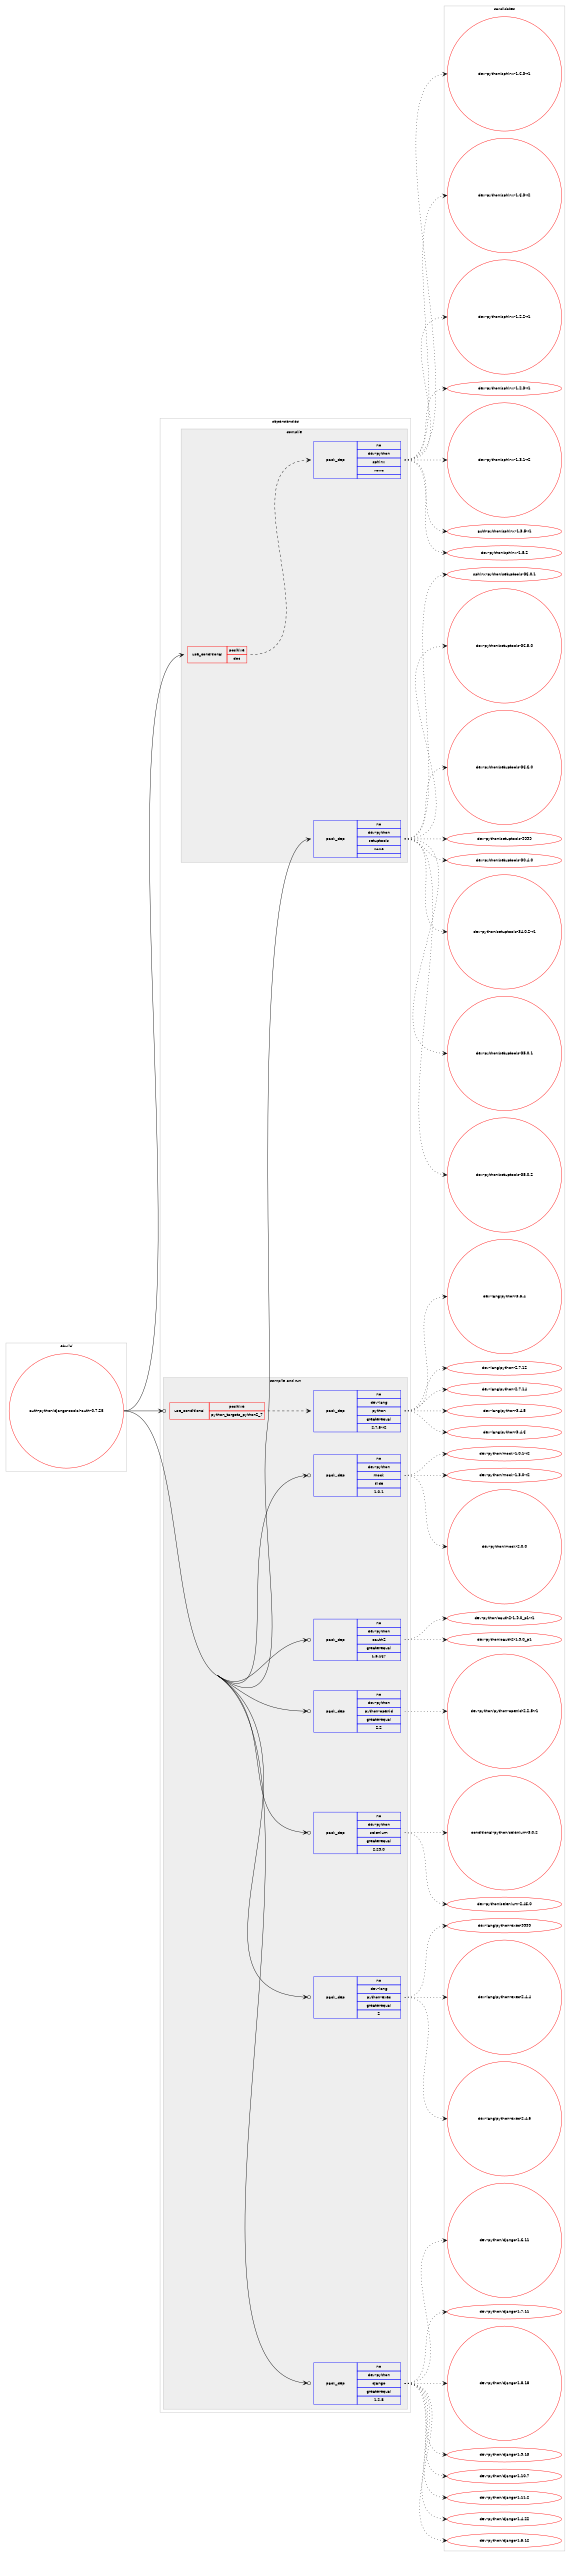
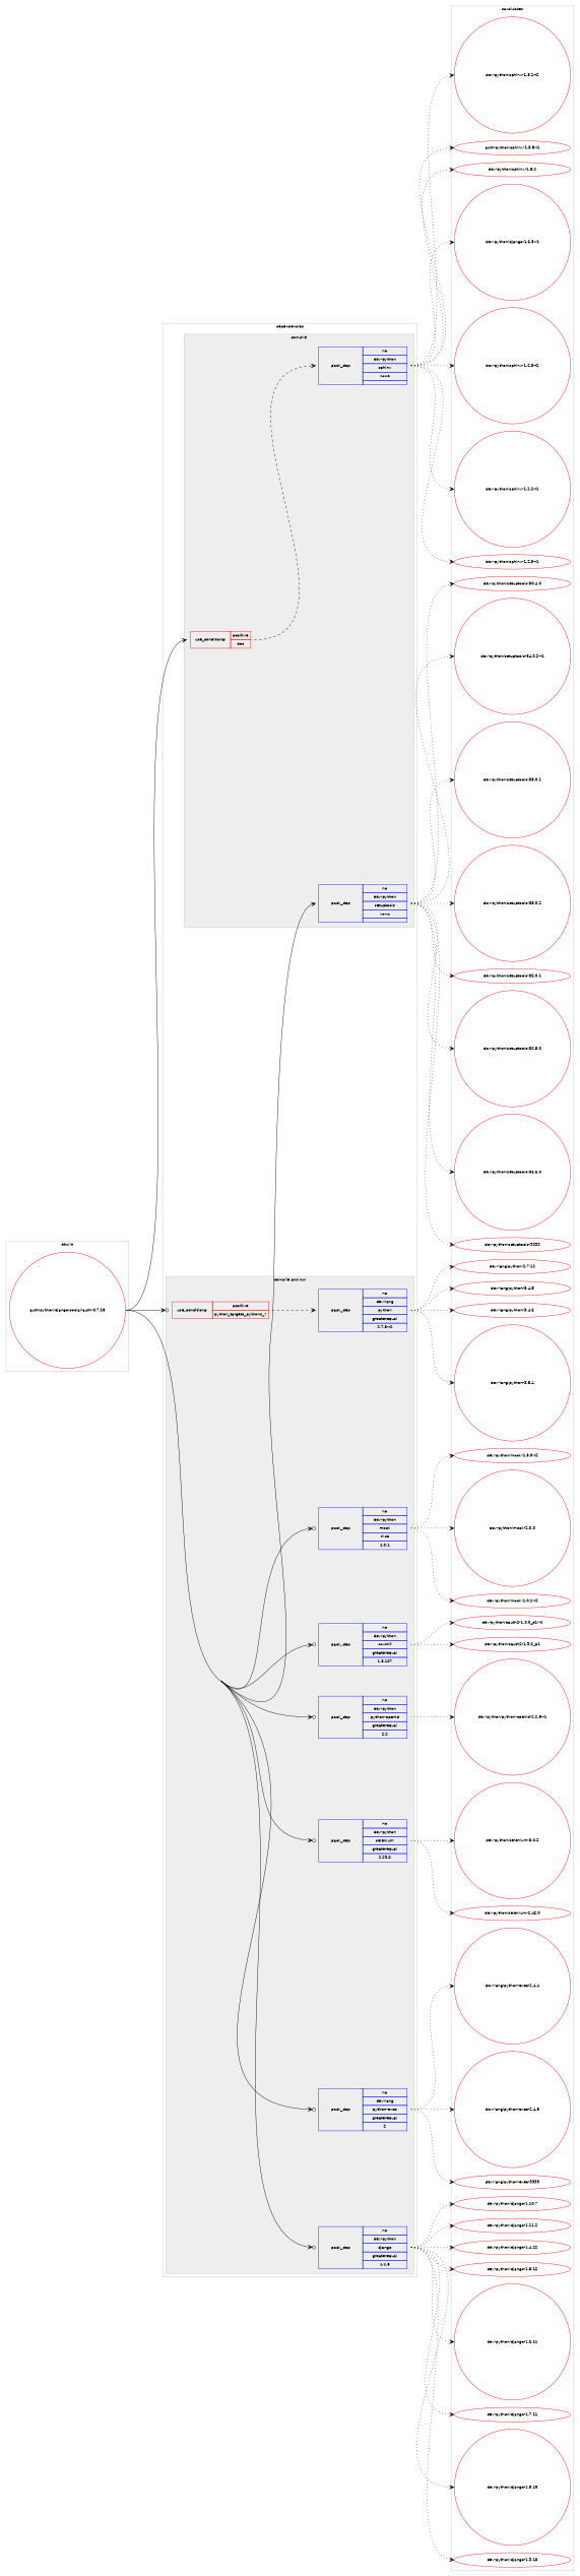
  digraph {
    compound=true
    concentrate=true
    fontname=Helvetica
    fontsize=10
    newrank=true
    rankdir=LR
    ranksep=1.5
    node [color=red fontname=Helvetica fontsize=10 shape=ellipse]
    edge [arrowhead=vee headport=w style=dotted tailport=e weight=100]
    n1 [label="auth-python/django-social-auth-0.7.28" shape=circle width=4]
    n2 [color=blue label=<<TABLE BORDER="0" CELLBORDER="1" CELLSPACING="0" CELLPADDING="4" WIDTH="220"><TR><TD ROWSPAN="6" CELLPADDING="30">pack_dep</TD></TR><TR><TD WIDTH="110">no</TD></TR><TR><TD>dev-python</TD></TR><TR><TD>sphinx</TD></TR><TR><TD>none</TD></TR><TR><TD></TD></TR></TABLE>> shape=none]
    n3 [label=<<TABLE BORDER="0" CELLBORDER="1" CELLSPACING="0" CELLPADDING="4"><TR><TD ROWSPAN="3" CELLPADDING="10">use_conditional</TD></TR><TR><TD>positive</TD></TR><TR><TD>doc</TD></TR></TABLE>> shape=none]
    n4 [color=blue label=<<TABLE BORDER="0" CELLBORDER="1" CELLSPACING="0" CELLPADDING="4" WIDTH="220"><TR><TD ROWSPAN="6" CELLPADDING="30">pack_dep</TD></TR><TR><TD WIDTH="110">no</TD></TR><TR><TD>dev-python</TD></TR><TR><TD>setuptools</TD></TR><TR><TD>none</TD></TR><TR><TD></TD></TR></TABLE>> shape=none]
    n5 [color=blue label=<<TABLE BORDER="0" CELLBORDER="1" CELLSPACING="0" CELLPADDING="4" WIDTH="220"><TR><TD ROWSPAN="6" CELLPADDING="30">pack_dep</TD></TR><TR><TD WIDTH="110">no</TD></TR><TR><TD>dev-lang</TD></TR><TR><TD>python</TD></TR><TR><TD>greaterequal</TD></TR><TR><TD>2.7.5-r2</TD></TR></TABLE>> shape=none]
    n6 [label=<<TABLE BORDER="0" CELLBORDER="1" CELLSPACING="0" CELLPADDING="4"><TR><TD ROWSPAN="3" CELLPADDING="10">use_conditional</TD></TR><TR><TD>positive</TD></TR><TR><TD>python_targets_python2_7</TD></TR></TABLE>> shape=none]
    n7 [color=blue label=<<TABLE BORDER="0" CELLBORDER="1" CELLSPACING="0" CELLPADDING="4" WIDTH="220"><TR><TD ROWSPAN="6" CELLPADDING="30">pack_dep</TD></TR><TR><TD WIDTH="110">no</TD></TR><TR><TD>dev-lang</TD></TR><TR><TD>python-exec</TD></TR><TR><TD>greaterequal</TD></TR><TR><TD>2</TD></TR></TABLE>> shape=none]
    n8 [color=blue label=<<TABLE BORDER="0" CELLBORDER="1" CELLSPACING="0" CELLPADDING="4" WIDTH="220"><TR><TD ROWSPAN="6" CELLPADDING="30">pack_dep</TD></TR><TR><TD WIDTH="110">no</TD></TR><TR><TD>dev-python</TD></TR><TR><TD>django</TD></TR><TR><TD>greaterequal</TD></TR><TR><TD>1.2.5</TD></TR></TABLE>> shape=none]
    n9 [color=blue label=<<TABLE BORDER="0" CELLBORDER="1" CELLSPACING="0" CELLPADDING="4" WIDTH="220"><TR><TD ROWSPAN="6" CELLPADDING="30">pack_dep</TD></TR><TR><TD WIDTH="110">no</TD></TR><TR><TD>dev-python</TD></TR><TR><TD>mock</TD></TR><TR><TD>tilde</TD></TR><TR><TD>1.0.1</TD></TR></TABLE>> shape=none]
    n10 [color=blue label=<<TABLE BORDER="0" CELLBORDER="1" CELLSPACING="0" CELLPADDING="4" WIDTH="220"><TR><TD ROWSPAN="6" CELLPADDING="30">pack_dep</TD></TR><TR><TD WIDTH="110">no</TD></TR><TR><TD>dev-python</TD></TR><TR><TD>oauth2</TD></TR><TR><TD>greaterequal</TD></TR><TR><TD>1.5.167</TD></TR></TABLE>> shape=none]
    n11 [color=blue label=<<TABLE BORDER="0" CELLBORDER="1" CELLSPACING="0" CELLPADDING="4" WIDTH="220"><TR><TD ROWSPAN="6" CELLPADDING="30">pack_dep</TD></TR><TR><TD WIDTH="110">no</TD></TR><TR><TD>dev-python</TD></TR><TR><TD>python-openid</TD></TR><TR><TD>greaterequal</TD></TR><TR><TD>2.2</TD></TR></TABLE>> shape=none]
    n12 [color=blue label=<<TABLE BORDER="0" CELLBORDER="1" CELLSPACING="0" CELLPADDING="4" WIDTH="220"><TR><TD ROWSPAN="6" CELLPADDING="30">pack_dep</TD></TR><TR><TD WIDTH="110">no</TD></TR><TR><TD>dev-python</TD></TR><TR><TD>selenium</TD></TR><TR><TD>greaterequal</TD></TR><TR><TD>2.29.0</TD></TR></TABLE>> shape=none]
    n13 [label="dev-python/sphinx-1.2.2-r1" shape=circle width=4]
    n14 [label="dev-python/sphinx-1.2.3-r1" width=4]
    n15 [label="dev-python/sphinx-1.3.1-r2" shape=circle width=4]
    n16 [label="auth-python/sphinx-1.3.5-r1" width=4]
    n17 [label="dev-python/sphinx-1.5.2" width=4]
-   n18 [label="dev-python/sphinx-1.6.3-r1" shape=circle width=4]
+   n18 [label="dev-python/django-1.6.3-r1" shape=circle width=4]
    n19 [label="dev-python/sphinx-1.6.3-r2" shape=circle width=4]
    n20 [label="dev-python/setuptools-30.4.0" width=4]
    n21 [label="dev-python/setuptools-34.0.2-r1" shape=circle width=4]
    n22 [label="dev-python/setuptools-35.0.1" shape=circle width=4]
    n23 [label="dev-python/setuptools-35.0.2" shape=circle width=4]
-   n24 [label="sphinx-python/setuptools-36.0.1" width=4]
+   n24 [label="dev-python/setuptools-36.0.1" width=4]
    n25 [label="dev-python/setuptools-36.5.0" shape=circle width=4]
    n26 [label="dev-python/setuptools-36.6.0" shape=circle width=4]
    n27 [label="dev-python/setuptools-9999" width=4]
    n28 [label="dev-lang/python-2.7.12" width=4]
-   n29 [label="dev-lang/python-2.7.14" width=4]
    n30 [label="dev-lang/python-3.4.5" width=4]
    n31 [label="dev-lang/python-3.4.6" width=4]
    n32 [label="dev-lang/python-3.5.4" shape=circle width=4]
    n33 [label="dev-lang/python-exec-2.4.4" shape=circle width=4]
    n34 [label="dev-lang/python-exec-2.4.5" shape=circle width=4]
    n35 [label="dev-lang/python-exec-9999" width=4]
    n36 [label="dev-python/django-1.10.7" width=4]
    n37 [label="dev-python/django-1.11.2" width=4]
    n38 [label="dev-python/django-1.4.22" width=4]
    n39 [label="dev-python/django-1.5.12" width=4]
    n40 [label="dev-python/django-1.6.11" shape=circle width=4]
    n41 [label="dev-python/django-1.7.11" width=4]
    n42 [label="dev-python/django-1.8.18" shape=circle width=4]
    n43 [label="dev-python/django-1.9.13" width=4]
    n44 [label="dev-python/mock-1.0.1-r2" width=4]
    n45 [label="dev-python/mock-1.3.0-r2" width=4]
    n46 [label="dev-python/mock-2.0.0" shape=circle width=4]
    n47 [label="dev-python/oauth2-1.9.0_p1" width=4]
    n48 [label="dev-python/oauth2-1.9.0_p1-r1" width=4]
    n49 [label="dev-python/python-openid-2.2.5-r1" shape=circle width=4]
    n50 [label="dev-python/selenium-2.46.0" width=4]
-   n51 [label="conditional-python/selenium-3.0.2" shape=circle width=4]
+   n51 [label="dev-python/selenium-3.0.2" shape=circle width=4]
    subgraph cluster_1 {
      color=gray
      label=<<i>ebuild</i>>
      rank=same
      n1
    }
    subgraph cluster_2 {
      color=gray
      label=<<i>dependencies</i>>
      subgraph cluster_3 {
        color=gray
        fillcolor="#eeeeee"
        label=<<i>compile</i>>
        style=filled
        subgraph sub_4 {
          color=gray
          fillcolor="#eeeeee"
          label=<<i>compile</i>>
          style=filled
          n3
          subgraph sub_5 {
            color=gray
            fillcolor="#eeeeee"
            label=<<i>compile</i>>
            style=filled
            n2
          }
        }
        subgraph sub_6 {
          color=gray
          fillcolor="#eeeeee"
          label=<<i>compile</i>>
          style=filled
          n4
        }
      }
      subgraph cluster_7 {
        color=gray
        fillcolor="#eeeeee"
        label=<<i>compile and run</i>>
        style=filled
        subgraph sub_8 {
          color=gray
          fillcolor="#eeeeee"
          label=<<i>compile and run</i>>
          style=filled
          n6
          subgraph sub_9 {
            color=gray
            fillcolor="#eeeeee"
            label=<<i>compile and run</i>>
            style=filled
            n5
          }
        }
        subgraph sub_10 {
          color=gray
          fillcolor="#eeeeee"
          label=<<i>compile and run</i>>
          style=filled
          n7
        }
        subgraph sub_11 {
          color=gray
          fillcolor="#eeeeee"
          label=<<i>compile and run</i>>
          style=filled
          n8
        }
        subgraph sub_12 {
          color=gray
          fillcolor="#eeeeee"
          label=<<i>compile and run</i>>
          style=filled
          n9
        }
        subgraph sub_13 {
          color=gray
          fillcolor="#eeeeee"
          label=<<i>compile and run</i>>
          style=filled
          n10
        }
        subgraph sub_14 {
          color=gray
          fillcolor="#eeeeee"
          label=<<i>compile and run</i>>
          style=filled
          n11
        }
        subgraph sub_15 {
          color=gray
          fillcolor="#eeeeee"
          label=<<i>compile and run</i>>
          style=filled
          n12
        }
      }
      subgraph cluster_16 {
        color=gray
        fillcolor="#eeeeee"
        label=<<i>run</i>>
        style=filled
      }
    }
    subgraph cluster_17 {
      color=gray
      label=<<i>candidates</i>>
      rank=same
      subgraph sub_18 {
        color=black
        label=<<i>candidates</i>>
        nodesep=1
        rank=same
        n13
        n14
        n15
        n16
        n17
        n18
        n19
      }
      subgraph sub_19 {
        color=black
        label=<<i>candidates</i>>
        nodesep=1
        rank=same
        n20
        n21
        n22
        n23
        n24
        n25
        n26
        n27
      }
      subgraph sub_20 {
        color=black
        label=<<i>candidates</i>>
        nodesep=1
        rank=same
        n28
-       n29
        n30
        n31
        n32
      }
      subgraph sub_21 {
        color=black
        label=<<i>candidates</i>>
        nodesep=1
        rank=same
        n33
        n34
        n35
      }
      subgraph sub_22 {
        color=black
        label=<<i>candidates</i>>
        nodesep=1
        rank=same
        n36
        n37
        n38
        n39
        n40
        n41
        n42
        n43
      }
      subgraph sub_23 {
        color=black
        label=<<i>candidates</i>>
        nodesep=1
        rank=same
        n44
        n45
        n46
      }
      subgraph sub_24 {
        color=black
        label=<<i>candidates</i>>
        nodesep=1
        rank=same
        n47
        n48
      }
      subgraph sub_25 {
        color=black
        label=<<i>candidates</i>>
        nodesep=1
        rank=same
        n49
      }
      subgraph sub_26 {
        color=black
        label=<<i>candidates</i>>
        nodesep=1
        rank=same
        n50
        n51
      }
    }
    n1 -> n3 [style=solid weight=20]
    n1 -> n4 [style=solid weight=20]
    n1 -> n6 [arrowhead=odotvee style=solid weight=20]
    n1 -> n7 [arrowhead=odotvee style=solid weight=20]
    n1 -> n8 [arrowhead=odotvee style=solid weight=20]
    n1 -> n9 [arrowhead=odotvee style=solid weight=20]
    n1 -> n10 [arrowhead=odotvee style=solid weight=20]
    n1 -> n11 [arrowhead=odotvee style=solid weight=20]
    n1 -> n12 [arrowhead=odotvee style=solid weight=20]
    n2 -> n13
    n2 -> n14
    n2 -> n15
    n2 -> n16
    n2 -> n17
    n2 -> n18
    n2 -> n19
    n3 -> n2 [style=dashed weight=20]
    n4 -> n20
    n4 -> n21
    n4 -> n22
    n4 -> n23
    n4 -> n24
    n4 -> n25
    n4 -> n26
    n4 -> n27
    n5 -> n28
-   n5 -> n29
    n5 -> n30
    n5 -> n31
    n5 -> n32
    n6 -> n5 [style=dashed weight=20]
    n7 -> n33
    n7 -> n34
    n7 -> n35
    n8 -> n36
    n8 -> n37
    n8 -> n38
    n8 -> n39
    n8 -> n40
    n8 -> n41
    n8 -> n42
    n8 -> n43
    n9 -> n44
    n9 -> n45
    n9 -> n46
    n10 -> n47
    n10 -> n48
    n11 -> n49
    n12 -> n50
    n12 -> n51
  }
